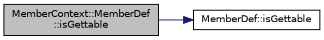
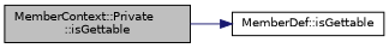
  digraph {
    rankdir=LR
    node [color=black fontname=Helvetica fontsize=10 shape=record style=filled]
-   n1 [fillcolor=grey75 fontcolor=black height=0.2 label="MemberContext::MemberDef\l::isGettable" width=0.4]
+   n1 [fillcolor=grey75 fontcolor=black height=0.2 label="MemberContext::Private\l::isGettable" width=0.4]
    n2 [fillcolor=white height=0.2 label="MemberDef::isGettable" width=0.4]
    n1 -> n2 [color=midnightblue fontname=Helvetica fontsize=10 labelfontname=Helvetica labelfontsize=10 style=solid]
  }
